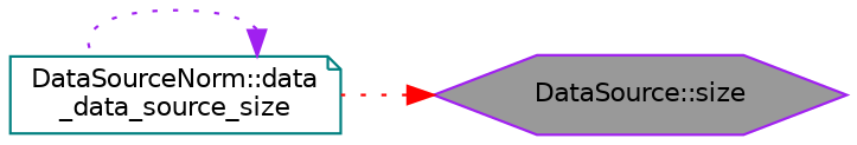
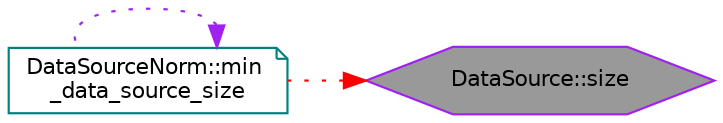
  digraph {
    rankdir=RL
    node [fontname=Helvetica fontsize=10 style=filled]
    edge [dir=back fontname=Helvetica fontsize=10 labelfontname=Helvetica labelfontsize=10 style=dotted]
    n1 [color=purple fillcolor=grey60 fontcolor=black height=0.2 label="DataSource::size" shape=hexagon width=0.4]
-   n2 [color=teal fillcolor=white height=0.2 label="DataSourceNorm::data\l_data_source_size" shape=note width=0.4]
+   n2 [color=teal fillcolor=white height=0.2 label="DataSourceNorm::min\l_data_source_size" shape=note width=0.4]
    n1 -> n2 [color=red]
    n2 -> n2 [color=purple]
  }
